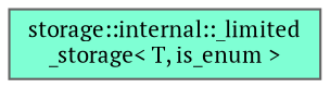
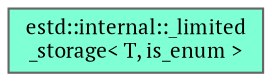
  digraph {
    rankdir=LR
    fontname="PT Serif"
-   n1 [color=grey40 fillcolor=aquamarine fontname="PT Serif" fontsize=10 height=0.2 label="storage::internal::_limited\l_storage\< T, is_enum \>" shape=box style=filled width=0.4]
+   n1 [color=grey40 fillcolor=aquamarine fontname="PT Serif" fontsize=10 height=0.2 label="estd::internal::_limited\l_storage\< T, is_enum \>" shape=box style=filled width=0.4]
  }
